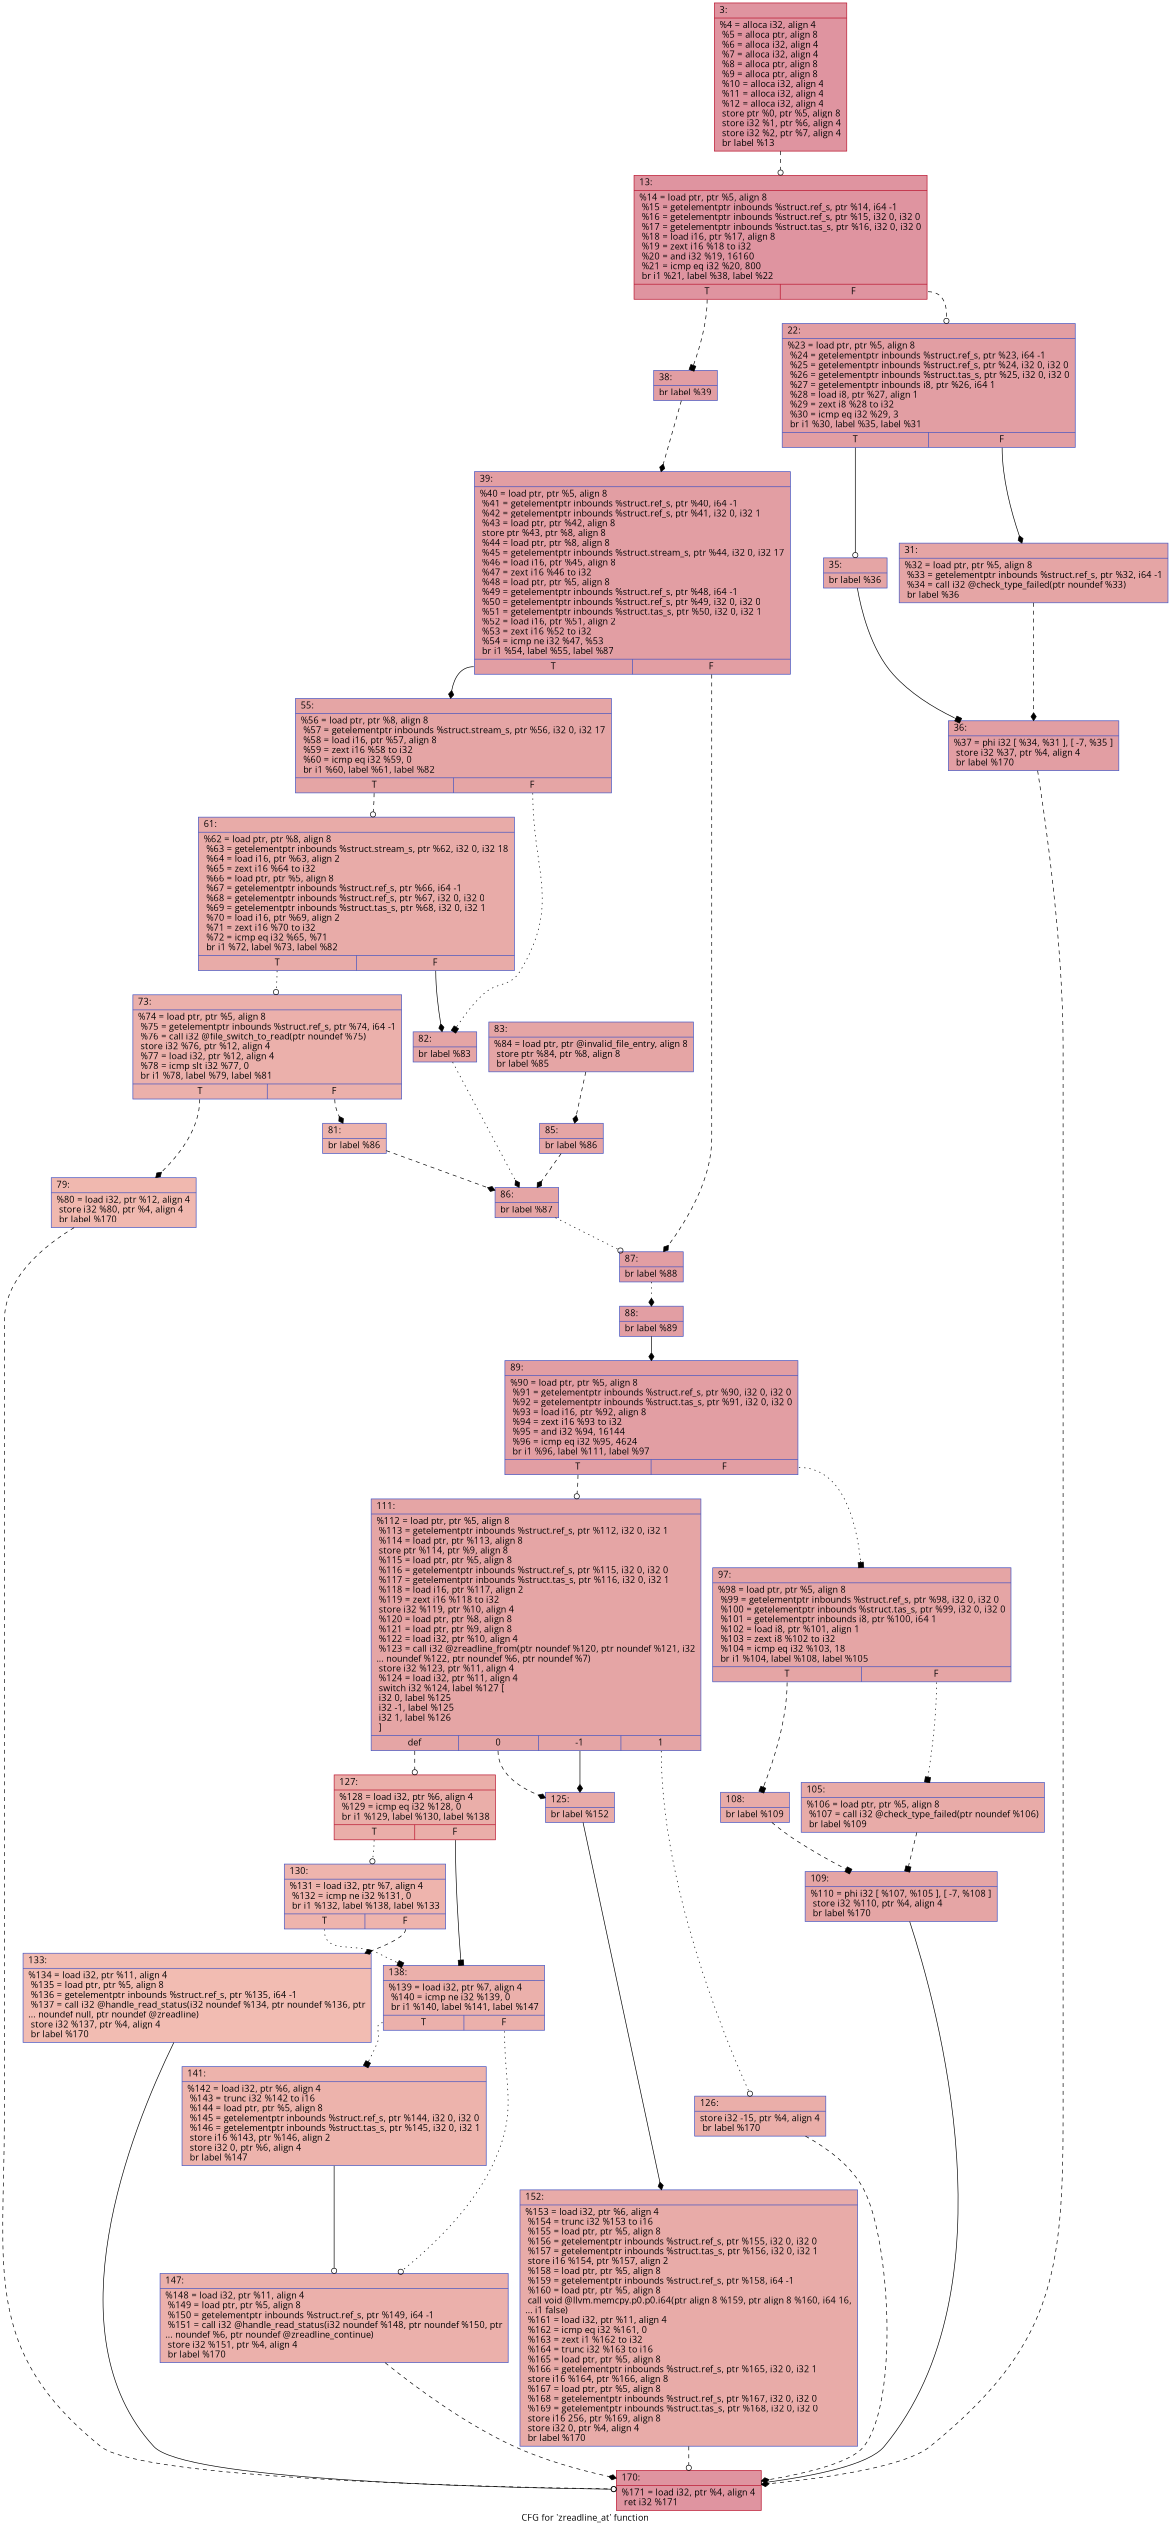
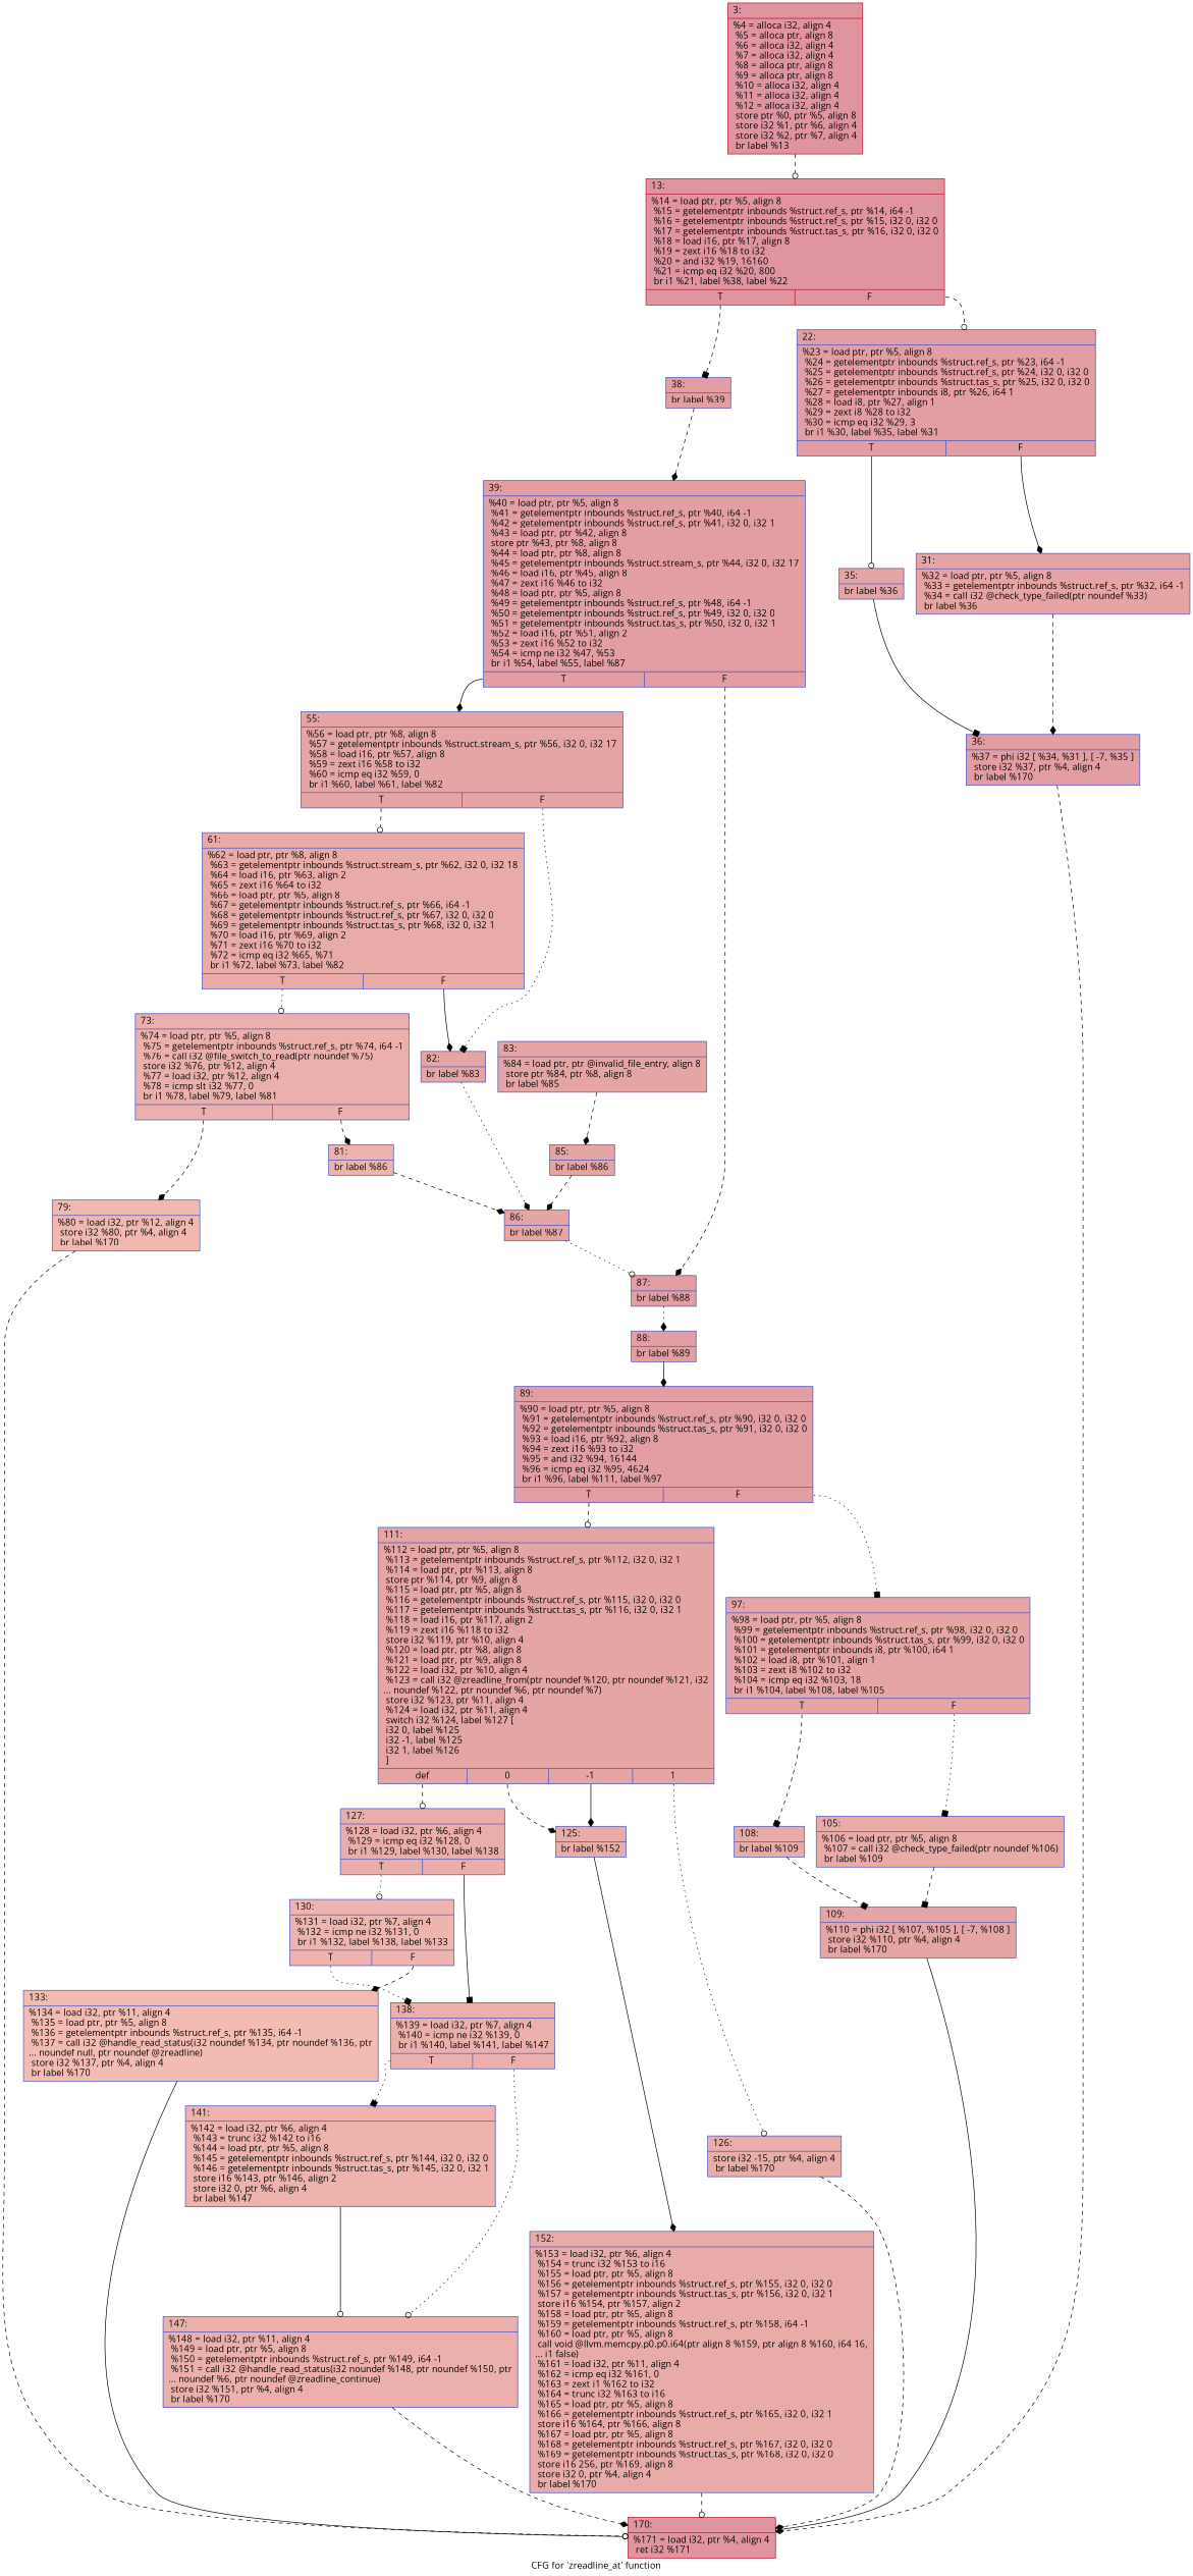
  digraph {
    fontname="Open Sans"
    label="CFG for 'zreadline_at' function"
    node [color="#3d50c3ff" fillcolor="#c5333470" fontname="Open Sans" shape=record style=filled]
    edge [arrowhead=diamond fontname="Open Sans" style=dashed]
    n1 [color="#b70d28ff" fillcolor="#b70d2870" label="{3:\l|  %4 = alloca i32, align 4\l  %5 = alloca ptr, align 8\l  %6 = alloca i32, align 4\l  %7 = alloca i32, align 4\l  %8 = alloca ptr, align 8\l  %9 = alloca ptr, align 8\l  %10 = alloca i32, align 4\l  %11 = alloca i32, align 4\l  %12 = alloca i32, align 4\l  store ptr %0, ptr %5, align 8\l  store i32 %1, ptr %6, align 4\l  store i32 %2, ptr %7, align 4\l  br label %13\l}"]
    n2 [color="#b70d28ff" fillcolor="#b70d2870" label="{13:\l|  %14 = load ptr, ptr %5, align 8\l  %15 = getelementptr inbounds %struct.ref_s, ptr %14, i64 -1\l  %16 = getelementptr inbounds %struct.ref_s, ptr %15, i32 0, i32 0\l  %17 = getelementptr inbounds %struct.tas_s, ptr %16, i32 0, i32 0\l  %18 = load i16, ptr %17, align 8\l  %19 = zext i16 %18 to i32\l  %20 = and i32 %19, 16160\l  %21 = icmp eq i32 %20, 800\l  br i1 %21, label %38, label %22\l|{<s0>T|<s1>F}}"]
    n3 [fillcolor="#be242e70" label="{38:\l|  br label %39\l}"]
    n4 [fillcolor="#be242e70" label="{22:\l|  %23 = load ptr, ptr %5, align 8\l  %24 = getelementptr inbounds %struct.ref_s, ptr %23, i64 -1\l  %25 = getelementptr inbounds %struct.ref_s, ptr %24, i32 0, i32 0\l  %26 = getelementptr inbounds %struct.tas_s, ptr %25, i32 0, i32 0\l  %27 = getelementptr inbounds i8, ptr %26, i64 1\l  %28 = load i8, ptr %27, align 1\l  %29 = zext i8 %28 to i32\l  %30 = icmp eq i32 %29, 3\l  br i1 %30, label %35, label %31\l|{<s0>T|<s1>F}}"]
    n5 [fillcolor="#be242e70" label="{39:\l|  %40 = load ptr, ptr %5, align 8\l  %41 = getelementptr inbounds %struct.ref_s, ptr %40, i64 -1\l  %42 = getelementptr inbounds %struct.ref_s, ptr %41, i32 0, i32 1\l  %43 = load ptr, ptr %42, align 8\l  store ptr %43, ptr %8, align 8\l  %44 = load ptr, ptr %8, align 8\l  %45 = getelementptr inbounds %struct.stream_s, ptr %44, i32 0, i32 17\l  %46 = load i16, ptr %45, align 8\l  %47 = zext i16 %46 to i32\l  %48 = load ptr, ptr %5, align 8\l  %49 = getelementptr inbounds %struct.ref_s, ptr %48, i64 -1\l  %50 = getelementptr inbounds %struct.ref_s, ptr %49, i32 0, i32 0\l  %51 = getelementptr inbounds %struct.tas_s, ptr %50, i32 0, i32 1\l  %52 = load i16, ptr %51, align 2\l  %53 = zext i16 %52 to i32\l  %54 = icmp ne i32 %47, %53\l  br i1 %54, label %55, label %87\l|{<s0>T|<s1>F}}"]
    n6 [label="{35:\l|  br label %36\l}"]
    n7 [label="{31:\l|  %32 = load ptr, ptr %5, align 8\l  %33 = getelementptr inbounds %struct.ref_s, ptr %32, i64 -1\l  %34 = call i32 @check_type_failed(ptr noundef %33)\l  br label %36\l}"]
    n8 [label="{55:\l|  %56 = load ptr, ptr %8, align 8\l  %57 = getelementptr inbounds %struct.stream_s, ptr %56, i32 0, i32 17\l  %58 = load i16, ptr %57, align 8\l  %59 = zext i16 %58 to i32\l  %60 = icmp eq i32 %59, 0\l  br i1 %60, label %61, label %82\l|{<s0>T|<s1>F}}"]
    n9 [fillcolor="#be242e70" label="{87:\l|  br label %88\l}"]
    n10 [fillcolor="#be242e70" label="{36:\l|  %37 = phi i32 [ %34, %31 ], [ -7, %35 ]\l  store i32 %37, ptr %4, align 4\l  br label %170\l}"]
    n11 [color="#b70d28ff" fillcolor="#b70d2870" label="{170:\l|  %171 = load i32, ptr %4, align 4\l  ret i32 %171\l}"]
    n12 [fillcolor="#cc403a70" label="{61:\l|  %62 = load ptr, ptr %8, align 8\l  %63 = getelementptr inbounds %struct.stream_s, ptr %62, i32 0, i32 18\l  %64 = load i16, ptr %63, align 2\l  %65 = zext i16 %64 to i32\l  %66 = load ptr, ptr %5, align 8\l  %67 = getelementptr inbounds %struct.ref_s, ptr %66, i64 -1\l  %68 = getelementptr inbounds %struct.ref_s, ptr %67, i32 0, i32 0\l  %69 = getelementptr inbounds %struct.tas_s, ptr %68, i32 0, i32 1\l  %70 = load i16, ptr %69, align 2\l  %71 = zext i16 %70 to i32\l  %72 = icmp eq i32 %65, %71\l  br i1 %72, label %73, label %82\l|{<s0>T|<s1>F}}"]
    n13 [label="{82:\l|  br label %83\l}"]
    n14 [fillcolor="#be242e70" label="{88:\l|  br label %89\l}"]
    n15 [fillcolor="#d24b4070" label="{73:\l|  %74 = load ptr, ptr %5, align 8\l  %75 = getelementptr inbounds %struct.ref_s, ptr %74, i64 -1\l  %76 = call i32 @file_switch_to_read(ptr noundef %75)\l  store i32 %76, ptr %12, align 4\l  %77 = load i32, ptr %12, align 4\l  %78 = icmp slt i32 %77, 0\l  br i1 %78, label %79, label %81\l|{<s0>T|<s1>F}}"]
    n16 [label="{86:\l|  br label %87\l}"]
    n17 [fillcolor="#be242e70" label="{89:\l|  %90 = load ptr, ptr %5, align 8\l  %91 = getelementptr inbounds %struct.ref_s, ptr %90, i32 0, i32 0\l  %92 = getelementptr inbounds %struct.tas_s, ptr %91, i32 0, i32 0\l  %93 = load i16, ptr %92, align 8\l  %94 = zext i16 %93 to i32\l  %95 = and i32 %94, 16144\l  %96 = icmp eq i32 %95, 4624\l  br i1 %96, label %111, label %97\l|{<s0>T|<s1>F}}"]
    n18 [fillcolor="#dc5d4a70" label="{79:\l|  %80 = load i32, ptr %12, align 4\l  store i32 %80, ptr %4, align 4\l  br label %170\l}"]
    n19 [fillcolor="#d6524470" label="{81:\l|  br label %86\l}"]
    n20 [label="{83:\l|  %84 = load ptr, ptr @invalid_file_entry, align 8\l  store ptr %84, ptr %8, align 8\l  br label %85\l}"]
    n21 [label="{85:\l|  br label %86\l}"]
    n22 [label="{111:\l|  %112 = load ptr, ptr %5, align 8\l  %113 = getelementptr inbounds %struct.ref_s, ptr %112, i32 0, i32 1\l  %114 = load ptr, ptr %113, align 8\l  store ptr %114, ptr %9, align 8\l  %115 = load ptr, ptr %5, align 8\l  %116 = getelementptr inbounds %struct.ref_s, ptr %115, i32 0, i32 0\l  %117 = getelementptr inbounds %struct.tas_s, ptr %116, i32 0, i32 1\l  %118 = load i16, ptr %117, align 2\l  %119 = zext i16 %118 to i32\l  store i32 %119, ptr %10, align 4\l  %120 = load ptr, ptr %8, align 8\l  %121 = load ptr, ptr %9, align 8\l  %122 = load i32, ptr %10, align 4\l  %123 = call i32 @zreadline_from(ptr noundef %120, ptr noundef %121, i32\l... noundef %122, ptr noundef %6, ptr noundef %7)\l  store i32 %123, ptr %11, align 4\l  %124 = load i32, ptr %11, align 4\l  switch i32 %124, label %127 [\l    i32 0, label %125\l    i32 -1, label %125\l    i32 1, label %126\l  ]\l|{<s0>def|<s1>0|<s2>-1|<s3>1}}"]
    n23 [label="{97:\l|  %98 = load ptr, ptr %5, align 8\l  %99 = getelementptr inbounds %struct.ref_s, ptr %98, i32 0, i32 0\l  %100 = getelementptr inbounds %struct.tas_s, ptr %99, i32 0, i32 0\l  %101 = getelementptr inbounds i8, ptr %100, i64 1\l  %102 = load i8, ptr %101, align 1\l  %103 = zext i8 %102 to i32\l  %104 = icmp eq i32 %103, 18\l  br i1 %104, label %108, label %105\l|{<s0>T|<s1>F}}"]
-   n24 [color="#b70d28ff" fillcolor="#d0473d70" label="{127:\l|  %128 = load i32, ptr %6, align 4\l  %129 = icmp eq i32 %128, 0\l  br i1 %129, label %130, label %138\l|{<s0>T|<s1>F}}"]
+   n24 [fillcolor="#d0473d70" label="{127:\l|  %128 = load i32, ptr %6, align 4\l  %129 = icmp eq i32 %128, 0\l  br i1 %129, label %130, label %138\l|{<s0>T|<s1>F}}"]
    n25 [fillcolor="#cc403a70" label="{125:\l|  br label %152\l}"]
    n26 [fillcolor="#d0473d70" label="{126:\l|  store i32 -15, ptr %4, align 4\l  br label %170\l}"]
    n27 [fillcolor="#cc403a70" label="{108:\l|  br label %109\l}"]
    n28 [fillcolor="#cc403a70" label="{105:\l|  %106 = load ptr, ptr %5, align 8\l  %107 = call i32 @check_type_failed(ptr noundef %106)\l  br label %109\l}"]
    n29 [fillcolor="#d8564670" label="{130:\l|  %131 = load i32, ptr %7, align 4\l  %132 = icmp ne i32 %131, 0\l  br i1 %132, label %138, label %133\l|{<s0>T|<s1>F}}"]
    n30 [fillcolor="#d24b4070" label="{138:\l|  %139 = load i32, ptr %7, align 4\l  %140 = icmp ne i32 %139, 0\l  br i1 %140, label %141, label %147\l|{<s0>T|<s1>F}}"]
    n31 [fillcolor="#cc403a70" label="{152:\l|  %153 = load i32, ptr %6, align 4\l  %154 = trunc i32 %153 to i16\l  %155 = load ptr, ptr %5, align 8\l  %156 = getelementptr inbounds %struct.ref_s, ptr %155, i32 0, i32 0\l  %157 = getelementptr inbounds %struct.tas_s, ptr %156, i32 0, i32 1\l  store i16 %154, ptr %157, align 2\l  %158 = load ptr, ptr %5, align 8\l  %159 = getelementptr inbounds %struct.ref_s, ptr %158, i64 -1\l  %160 = load ptr, ptr %5, align 8\l  call void @llvm.memcpy.p0.p0.i64(ptr align 8 %159, ptr align 8 %160, i64 16,\l... i1 false)\l  %161 = load i32, ptr %11, align 4\l  %162 = icmp eq i32 %161, 0\l  %163 = zext i1 %162 to i32\l  %164 = trunc i32 %163 to i16\l  %165 = load ptr, ptr %5, align 8\l  %166 = getelementptr inbounds %struct.ref_s, ptr %165, i32 0, i32 1\l  store i16 %164, ptr %166, align 8\l  %167 = load ptr, ptr %5, align 8\l  %168 = getelementptr inbounds %struct.ref_s, ptr %167, i32 0, i32 0\l  %169 = getelementptr inbounds %struct.tas_s, ptr %168, i32 0, i32 0\l  store i16 256, ptr %169, align 8\l  store i32 0, ptr %4, align 4\l  br label %170\l}"]
    n32 [label="{109:\l|  %110 = phi i32 [ %107, %105 ], [ -7, %108 ]\l  store i32 %110, ptr %4, align 4\l  br label %170\l}"]
    n33 [fillcolor="#e1675170" label="{133:\l|  %134 = load i32, ptr %11, align 4\l  %135 = load ptr, ptr %5, align 8\l  %136 = getelementptr inbounds %struct.ref_s, ptr %135, i64 -1\l  %137 = call i32 @handle_read_status(i32 noundef %134, ptr noundef %136, ptr\l... noundef null, ptr noundef @zreadline)\l  store i32 %137, ptr %4, align 4\l  br label %170\l}"]
    n34 [fillcolor="#d6524470" label="{141:\l|  %142 = load i32, ptr %6, align 4\l  %143 = trunc i32 %142 to i16\l  %144 = load ptr, ptr %5, align 8\l  %145 = getelementptr inbounds %struct.ref_s, ptr %144, i32 0, i32 0\l  %146 = getelementptr inbounds %struct.tas_s, ptr %145, i32 0, i32 1\l  store i16 %143, ptr %146, align 2\l  store i32 0, ptr %6, align 4\l  br label %147\l}"]
    n35 [fillcolor="#d24b4070" label="{147:\l|  %148 = load i32, ptr %11, align 4\l  %149 = load ptr, ptr %5, align 8\l  %150 = getelementptr inbounds %struct.ref_s, ptr %149, i64 -1\l  %151 = call i32 @handle_read_status(i32 noundef %148, ptr noundef %150, ptr\l... noundef %6, ptr noundef @zreadline_continue)\l  store i32 %151, ptr %4, align 4\l  br label %170\l}"]
    n1 -> n2 [arrowhead=odot]
    n2 -> n3 [arrowhead=box tailport=s0]
    n2 -> n4 [arrowhead=odot tailport=s1]
    n3 -> n5
    n4 -> n6 [arrowhead=odot style=solid tailport=s0]
    n4 -> n7 [style=solid tailport=s1]
    n5 -> n8 [style=solid tailport=s0]
    n5 -> n9 [tailport=s1]
    n6 -> n10 [arrowhead=box style=solid]
    n7 -> n10
    n8 -> n12 [arrowhead=odot tailport=s0]
    n8 -> n13 [arrowhead=box style=dotted tailport=s1]
    n9 -> n14 [style=dotted]
    n10 -> n11
    n12 -> n13 [style=solid tailport=s1]
    n12 -> n15 [arrowhead=odot style=dotted tailport=s0]
    n13 -> n16 [style=dotted]
    n14 -> n17 [style=solid]
    n15 -> n18 [tailport=s0]
    n15 -> n19 [tailport=s1]
    n16 -> n9 [arrowhead=odot style=dotted]
    n17 -> n22 [arrowhead=odot tailport=s0]
    n17 -> n23 [arrowhead=box style=dotted tailport=s1]
    n18 -> n11 [arrowhead=odot]
    n19 -> n16
    n20 -> n21
    n21 -> n16
    n22 -> n24 [arrowhead=odot tailport=s0]
    n22 -> n25 [tailport=s1]
    n22 -> n25 [style=solid tailport=s2]
    n22 -> n26 [arrowhead=odot style=dotted tailport=s3]
    n23 -> n27 [arrowhead=box tailport=s0]
    n23 -> n28 [arrowhead=box style=dotted tailport=s1]
    n24 -> n29 [arrowhead=odot style=dotted tailport=s0]
    n24 -> n30 [arrowhead=box style=solid tailport=s1]
    n25 -> n31 [style=solid]
    n26 -> n11
    n27 -> n32 [arrowhead=box]
    n28 -> n32 [arrowhead=box]
    n29 -> n30 [arrowhead=box style=dotted tailport=s0]
    n29 -> n33 [tailport=s1]
    n30 -> n34 [arrowhead=box style=dotted tailport=s0]
    n30 -> n35 [arrowhead=odot style=dotted tailport=s1]
    n31 -> n11 [arrowhead=odot]
    n32 -> n11 [arrowhead=odot style=solid]
    n33 -> n11 [arrowhead=odot style=solid]
    n34 -> n35 [arrowhead=odot style=solid]
    n35 -> n11
  }
